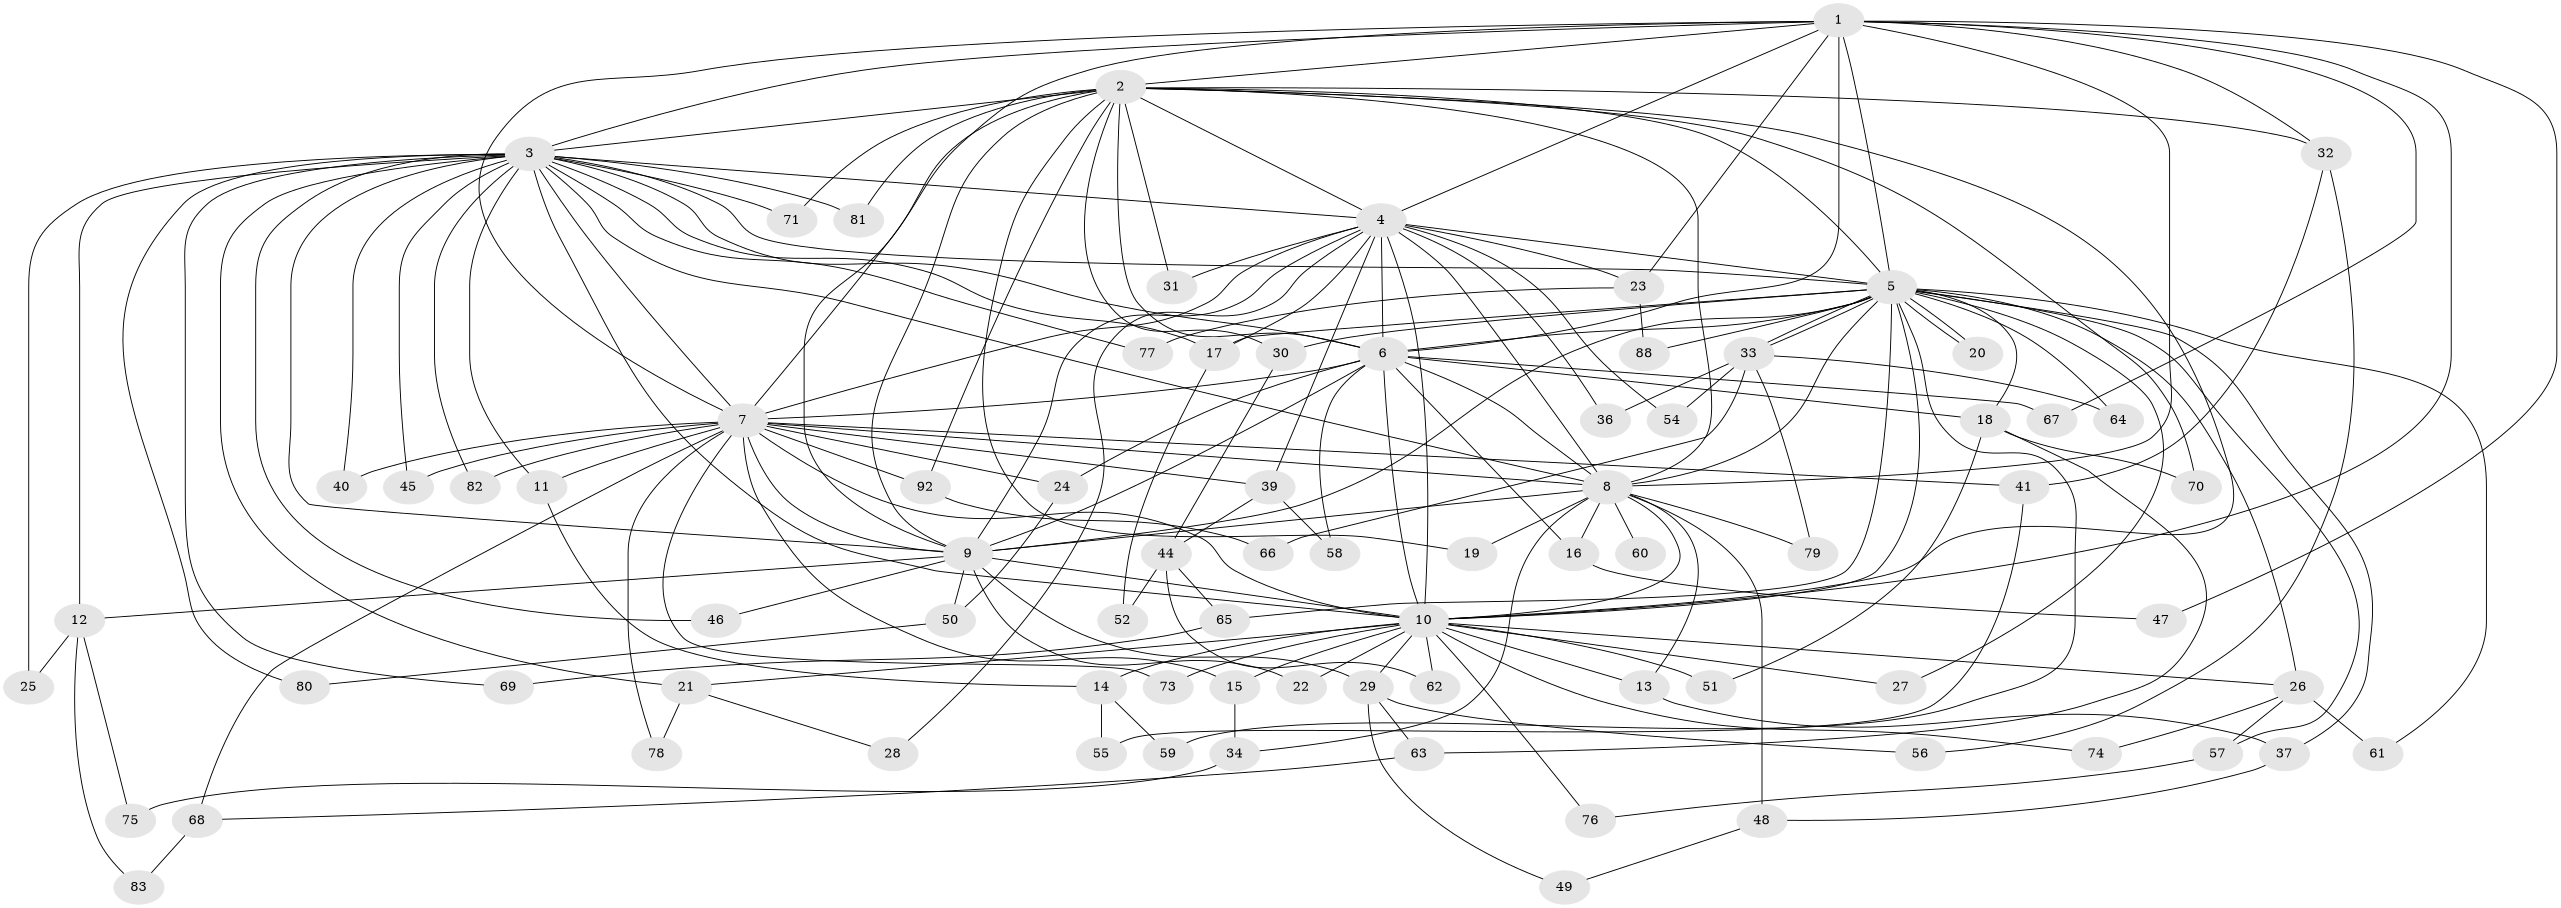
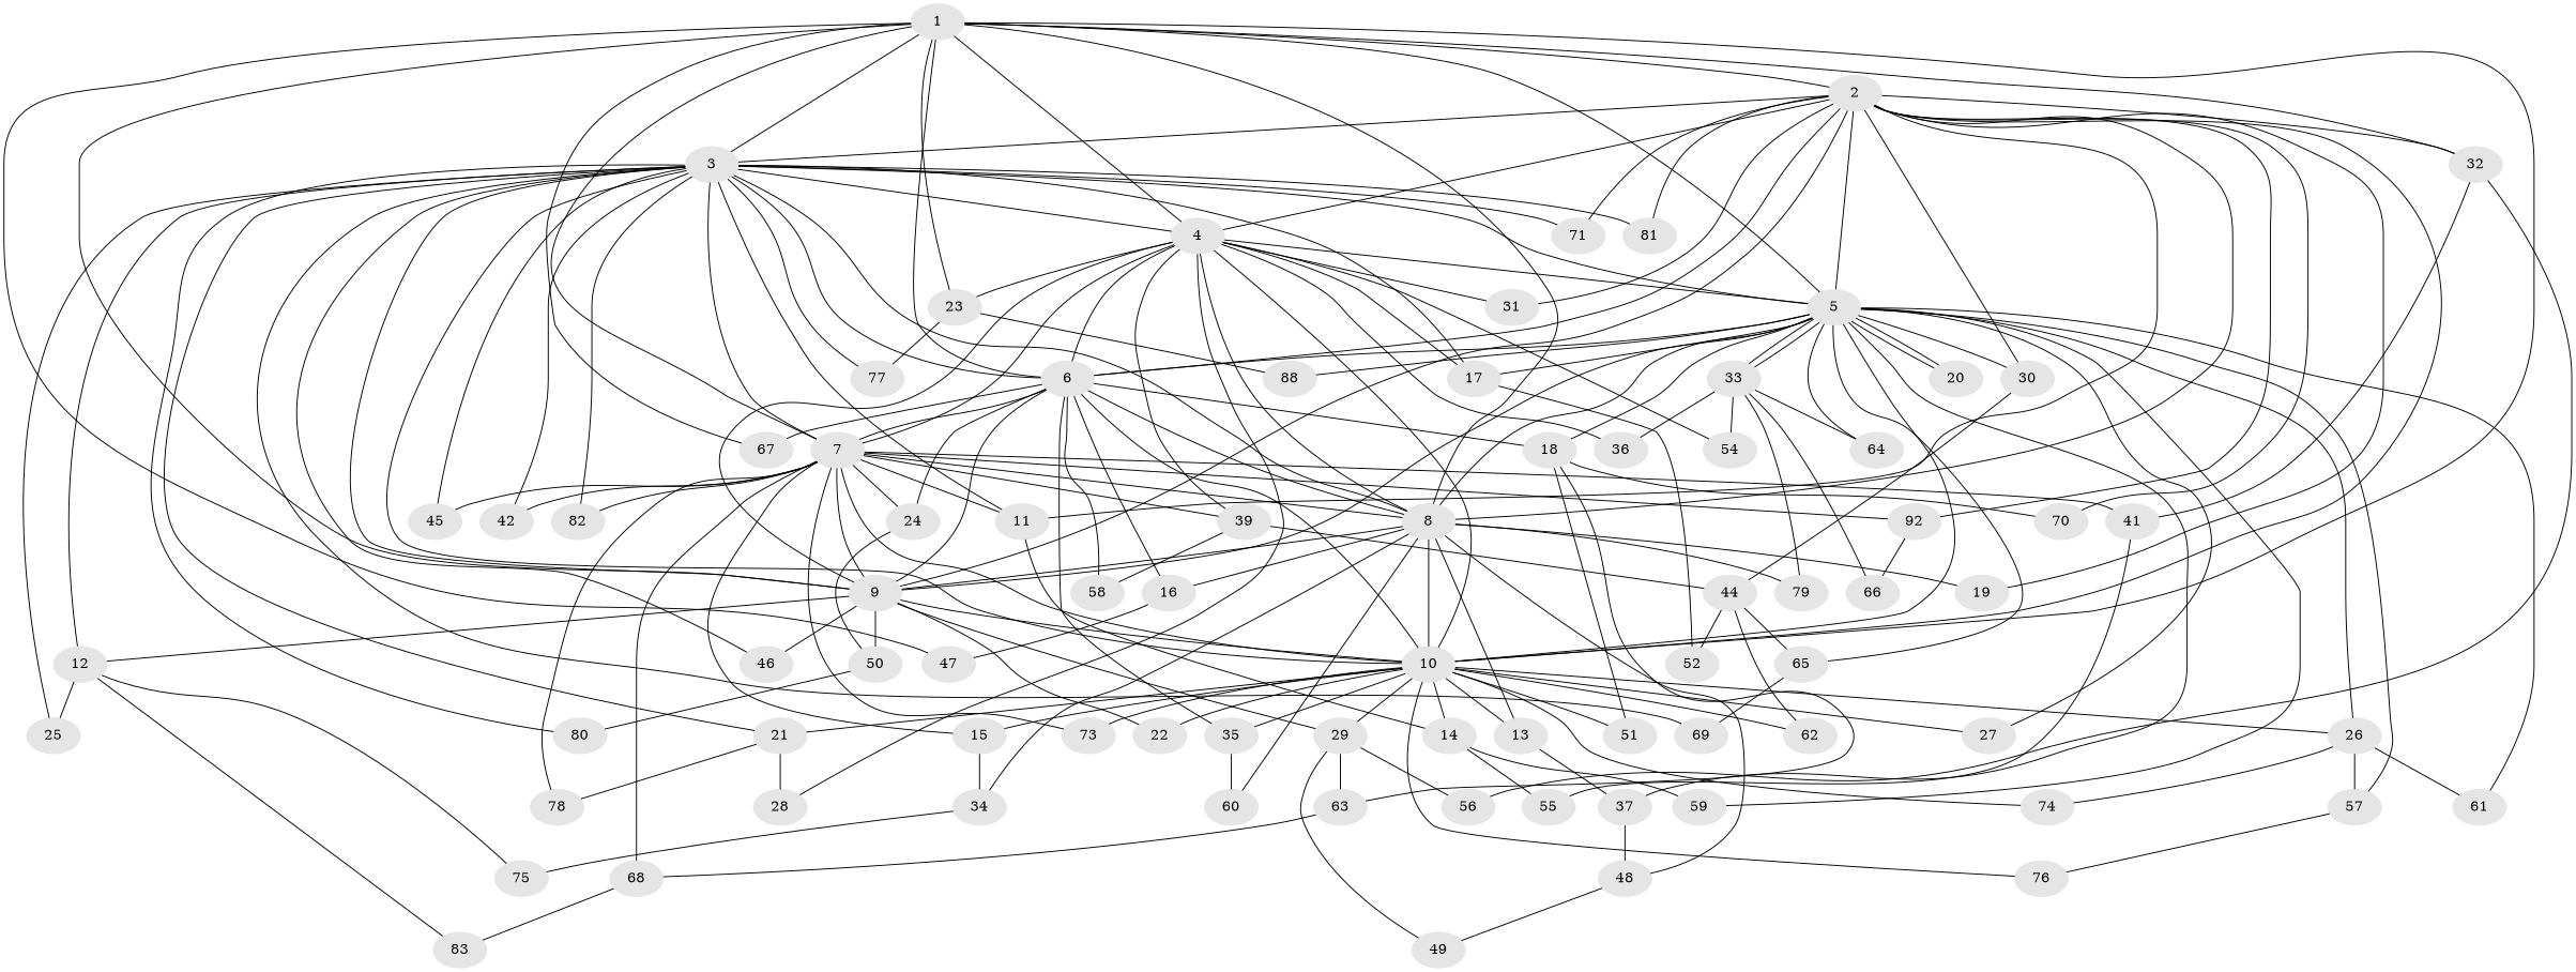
  graph {
    node [color=gray90 style=filled]
    1
    2
    3
    4
    5
    6
    7
    8
    9
    10
    23
    32
    47
    67
    19
    30
    31
    n18 [label=92]
    70
    71
    81
    11
    12
    17
    21
    25
-   40
+   40 [label=42]
    45
    46
    69
    77
    80
    82
    28
    36
    39
    54
    18
    20
    26
    27
    33
    37
    n44 [label=88]
    57
    59
    61
    64
    65
    16
    24
+   35
    58
    15
    41
    68
    73
    78
    13
    34
    48
    60
    79
    22
    29
    50
    14
    51
    62
    74
    76
    56
    44
    66
    75
    83
    52
    63
    55
    49
    1 -- 2
    1 -- 3
    1 -- 4
    1 -- 5
    1 -- 6
    1 -- 7
    1 -- 8
    1 -- 9
    1 -- 10
    1 -- 23
    1 -- 32
    1 -- 47
    1 -- 67
    2 -- 3
    2 -- 4
    2 -- 5
    2 -- 6
-   2 -- 7
+   2 -- 11
    2 -- 8
    2 -- 9
    2 -- 10
    2 -- 32
    2 -- 19
    2 -- 30
    2 -- 31
    2 -- n18
    2 -- 70
    2 -- 71
    2 -- 81
    3 -- 4
    3 -- 5
    3 -- 6
    3 -- 7
    3 -- 8
    3 -- 9
    3 -- 10
    3 -- 71
    3 -- 81
    3 -- 11
    3 -- 12
    3 -- 17
    3 -- 21
    3 -- 25
    3 -- 40
    3 -- 45
    3 -- 46
    3 -- 69
    3 -- 77
    3 -- 80
    3 -- 82
    4 -- 5
    4 -- 6
    4 -- 7
    4 -- 8
    4 -- 9
    4 -- 10
    4 -- 23
    4 -- 31
    4 -- 17
    4 -- 28
    4 -- 36
    4 -- 39
    4 -- 54
    5 -- 6
    5 -- 8
    5 -- 9
    5 -- 10
    5 -- 30
    5 -- 17
    5 -- 18
    5 -- 20
    5 -- 20
    5 -- 26
    5 -- 27
    5 -- 33
    5 -- 33
    5 -- 37
    5 -- n44
    5 -- 57
    5 -- 59
    5 -- 61
    5 -- 64
    5 -- 65
    6 -- 7
    6 -- 8
    6 -- 9
    6 -- 10
    6 -- 67
    6 -- 18
    6 -- 16
    6 -- 24
+   6 -- 35
    6 -- 58
    7 -- 8
    7 -- 9
    7 -- 10
    7 -- n18
    7 -- 11
    7 -- 40
    7 -- 45
    7 -- 82
    7 -- 39
    7 -- 24
    7 -- 15
    7 -- 41
    7 -- 68
    7 -- 73
    7 -- 78
    8 -- 9
    8 -- 10
    8 -- 19
    8 -- 16
    8 -- 13
    8 -- 34
    8 -- 48
    8 -- 60
    8 -- 79
    9 -- 10
    9 -- 12
    9 -- 46
    9 -- 22
    9 -- 29
    9 -- 50
    10 -- 21
    10 -- 26
    10 -- 27
+   10 -- 35
    10 -- 15
    10 -- 73
    10 -- 13
    10 -- 22
    10 -- 29
    10 -- 14
    10 -- 51
    10 -- 62
    10 -- 74
    10 -- 76
    23 -- 77
    23 -- n44
    32 -- 41
    32 -- 56
    30 -- 44
    n18 -- 66
    11 -- 14
    12 -- 25
    12 -- 75
    12 -- 83
    17 -- 52
    21 -- 28
    21 -- 78
    39 -- 58
    39 -- 44
    18 -- 70
    18 -- 51
    18 -- 63
    26 -- 57
    26 -- 61
    26 -- 74
    33 -- 36
    33 -- 54
    33 -- 64
    33 -- 79
    33 -- 66
    37 -- 48
    57 -- 76
    65 -- 69
    16 -- 47
    24 -- 50
+   35 -- 60
    15 -- 34
    41 -- 55
    68 -- 83
    13 -- 37
    34 -- 75
    48 -- 49
    29 -- 56
    29 -- 63
    29 -- 49
    50 -- 80
    14 -- 59
    14 -- 55
    44 -- 65
    44 -- 62
    44 -- 52
    63 -- 68
  }
